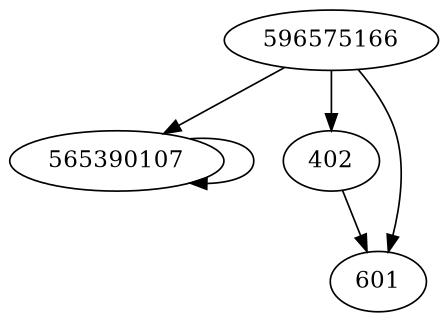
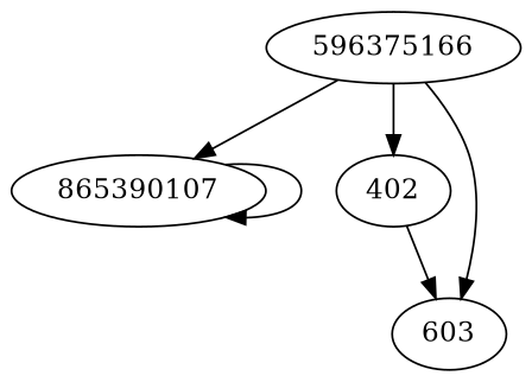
  digraph {
-   865390107 [label=565390107]
-   596575166
+   865390107
+   596575166 [label=596375166]
    n3 [label=402]
-   603 [label=601]
+   603
    865390107 -> 865390107
    596575166 -> 865390107
    596575166 -> n3
    596575166 -> 603
    n3 -> 603
  }
